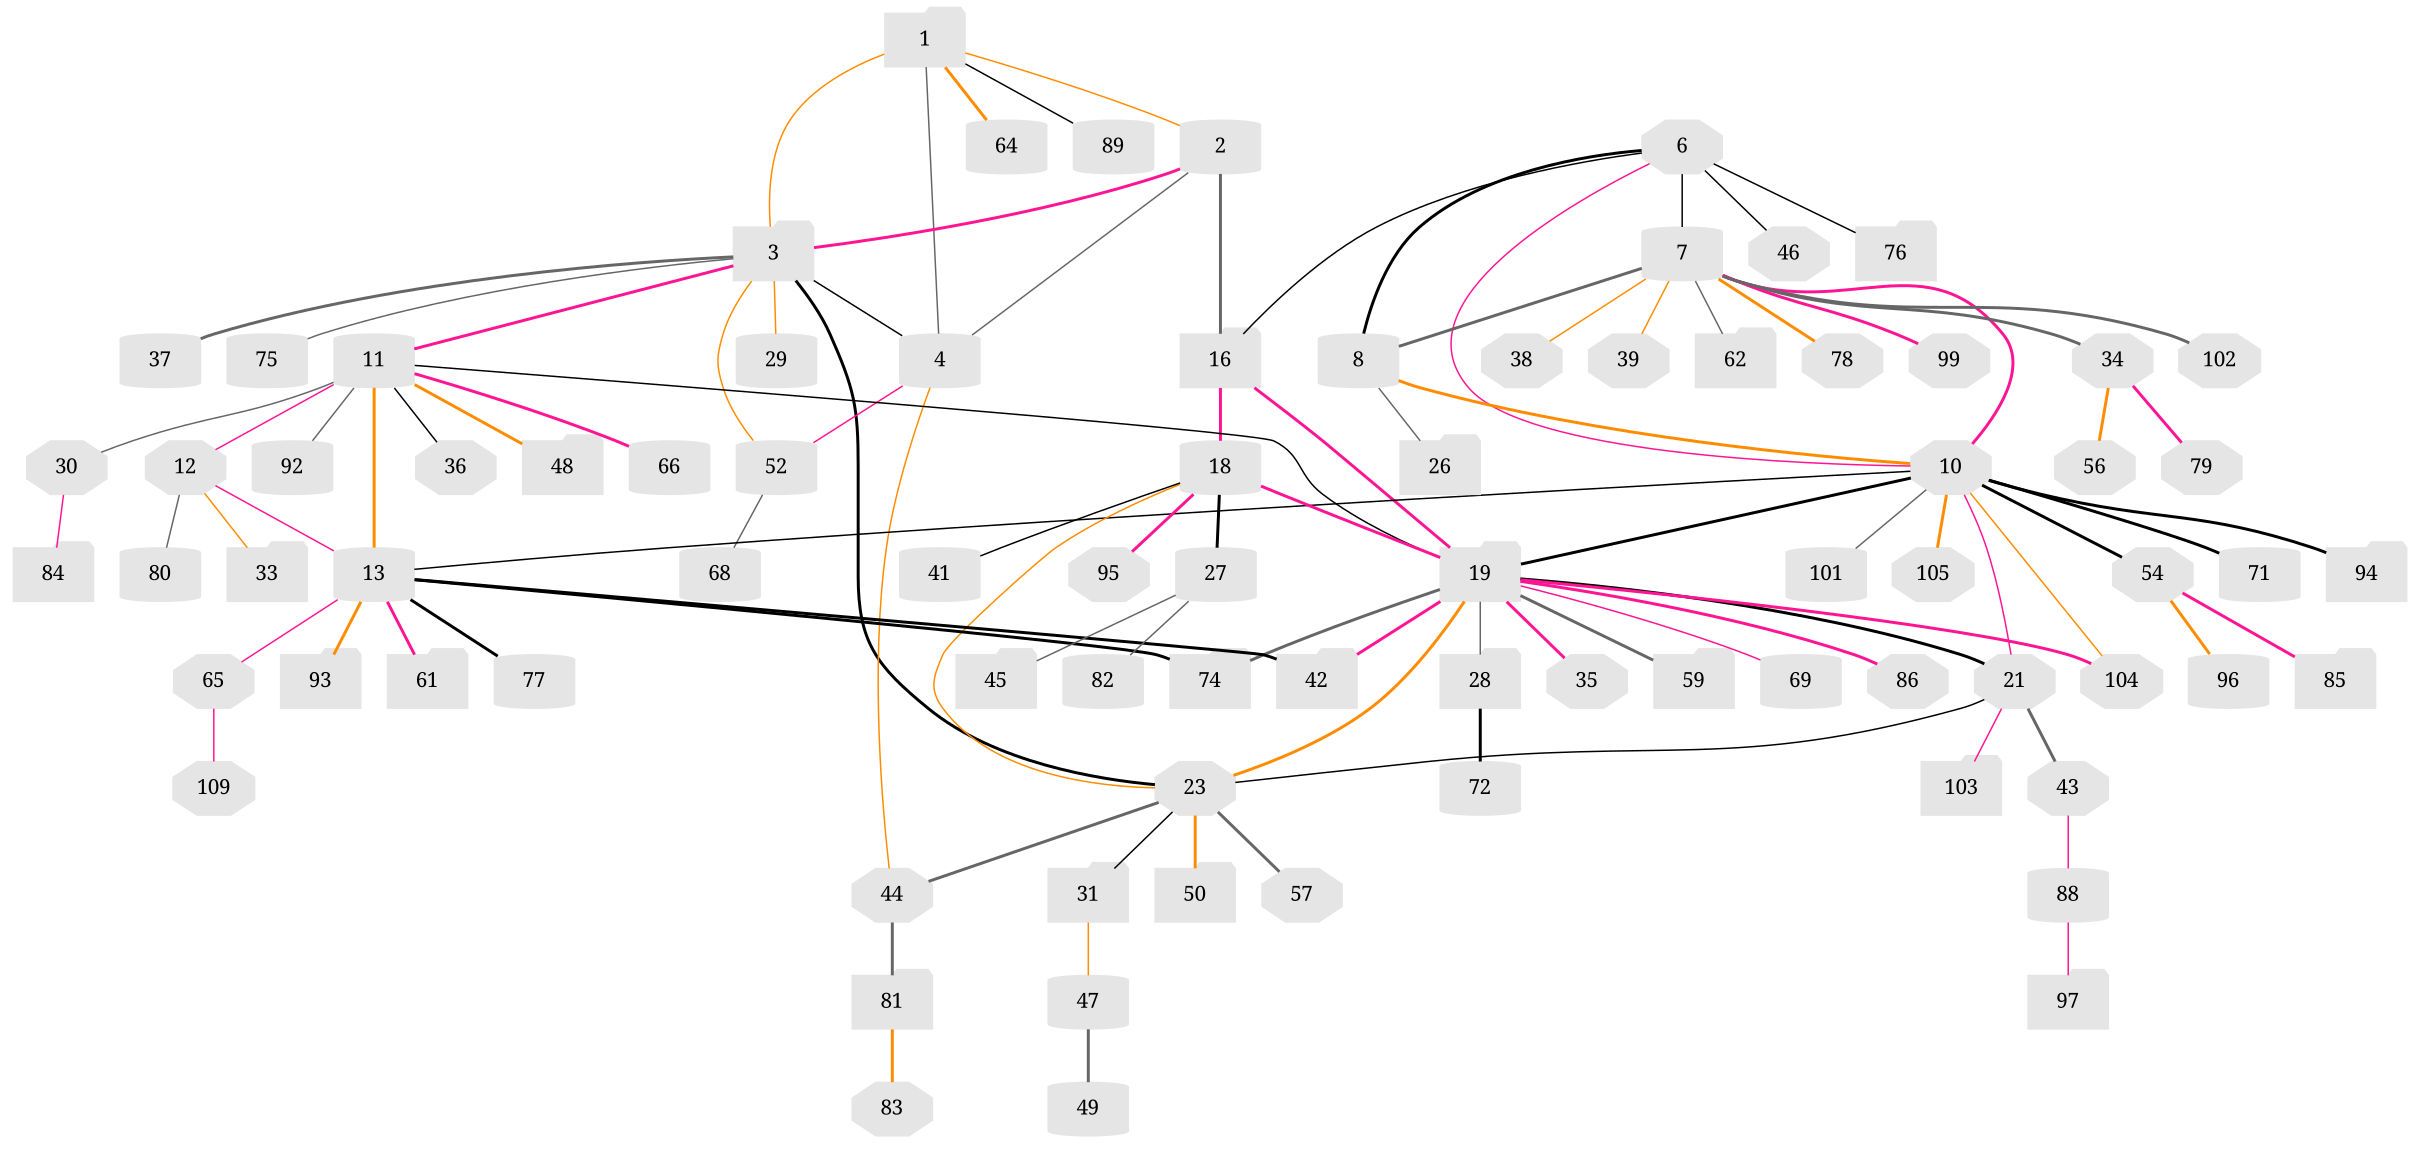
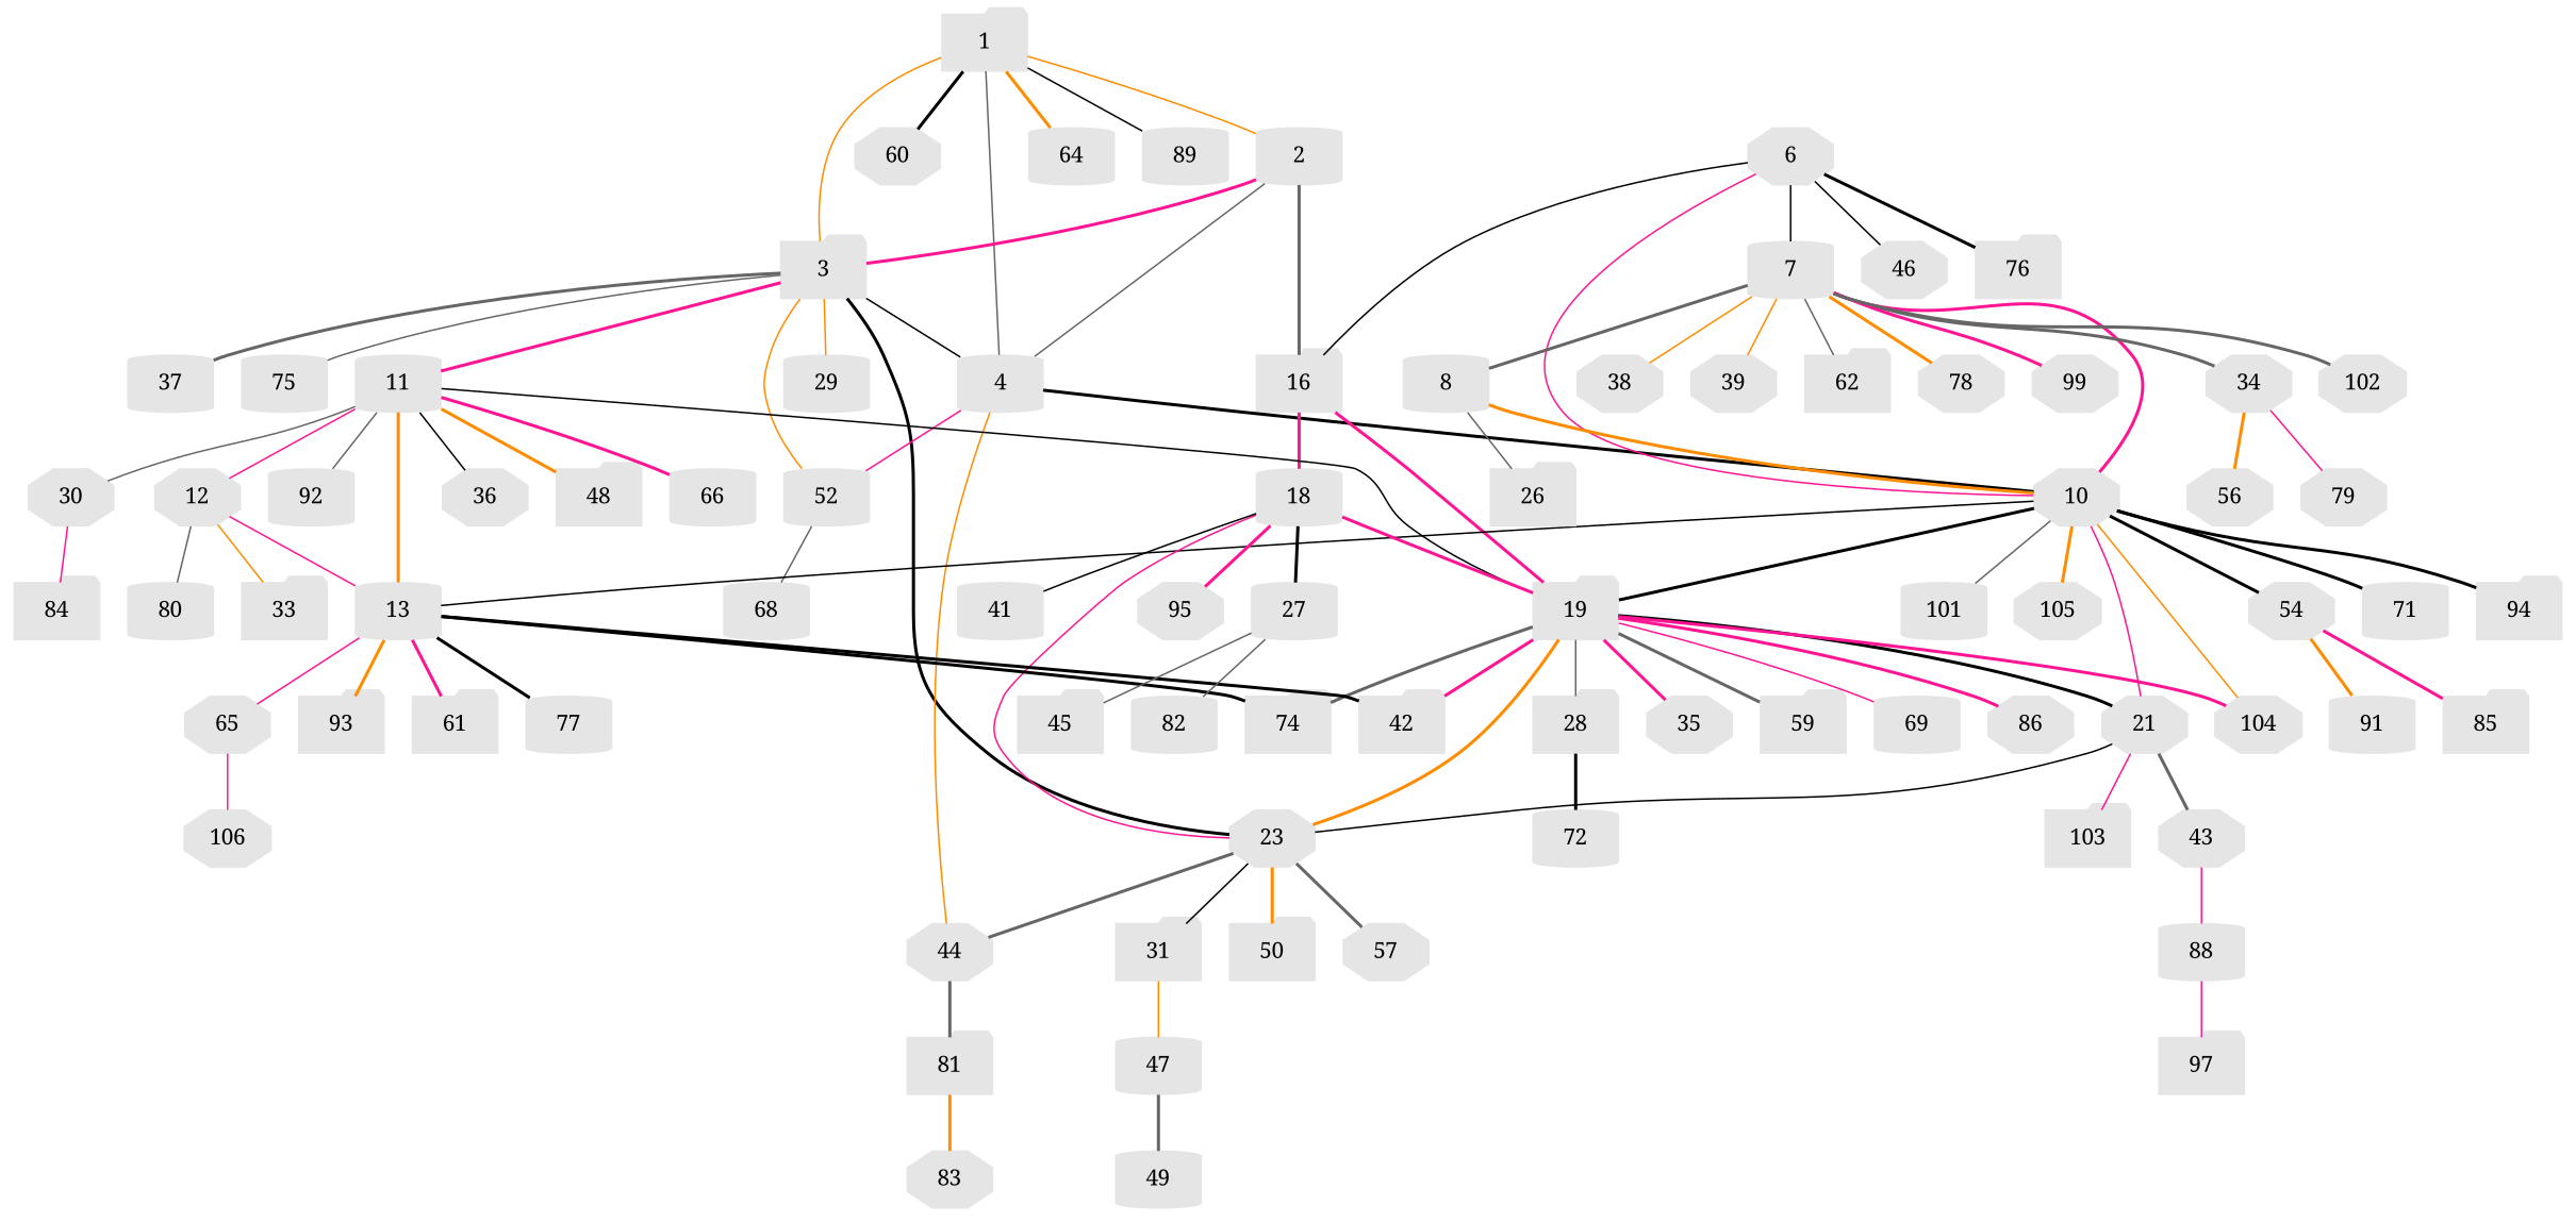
  graph {
    fontname="Noto Serif"
    node [color=gray90 fontname="Noto Serif" shape=cylinder style=filled]
    edge [color=deeppink fontname="Noto Serif" style=bold]
    1 [shape=folder super="+67"]
    2
    3 [shape=folder super="+5"]
    4
+   60 [shape=octagon]
    64
    89
    16 [shape=folder super="+17"]
    11 [super="+15"]
    23 [shape=octagon super="+53"]
    29 [super="+93"]
    37 [super="+70"]
    52
    75
    10 [shape=octagon super="+22"]
    44 [shape=octagon super="+51"]
    19 [shape=folder super="+24"]
    18 [super="+20"]
    92 [super="+98"]
    13 [super="+14"]
    12 [shape=octagon super="+32"]
    30 [shape=octagon]
    36 [shape=octagon]
    48 [shape=folder]
    66
    31 [shape=folder]
    50 [shape=folder]
    57 [shape=octagon]
    68
    21 [shape=octagon super="+25"]
    54 [shape=octagon super="+73"]
    71
    94 [shape=folder]
    101
    105 [shape=octagon]
    104 [shape=octagon]
    81 [shape=folder]
    6 [shape=octagon super="+40"]
    7 [super="+9"]
    8 [super="+63"]
    46 [shape=octagon]
    76 [shape=folder]
    34 [shape=octagon super="+55"]
    38 [shape=octagon]
    39 [shape=octagon]
    62 [shape=folder]
    78 [shape=octagon]
    99 [shape=octagon]
    102 [shape=octagon]
    26 [shape=folder]
    56 [shape=octagon]
    79 [shape=octagon]
    42 [shape=folder]
    61 [shape=folder]
    65 [shape=octagon]
    74 [shape=folder]
    77
    n58 [label=93 shape=folder]
    28 [shape=folder]
    35 [shape=octagon super="+100"]
    59 [shape=folder]
    69
    86 [shape=octagon]
    43 [shape=octagon]
    103 [shape=folder]
    85 [shape=folder]
-   91 [label=96]
+   91
    33 [shape=folder]
    80
    84 [shape=folder]
-   106 [shape=octagon label=109]
+   106 [shape=octagon]
    27 [super="+87"]
    41
    95 [shape=octagon]
    45 [shape=folder]
    82
    72
    88
    47
    49
    97 [shape=folder]
    83 [shape=octagon super="+96"]
    1 -- 2 [color=darkorange style=solid]
    1 -- 3 [color=darkorange style=solid weight=2]
    1 -- 4 [color=gray40 style=solid]
+   1 -- 60 [color=black]
    1 -- 64 [color=darkorange]
    1 -- 89 [color=black style=solid]
    2 -- 3 [weight=2]
    2 -- 4 [color=gray40 style=solid]
    2 -- 16 [color=gray40]
    3 -- 4 [color=black style=solid weight=2]
    3 -- 11
    3 -- 23 [color=black]
    3 -- 29 [color=darkorange style=solid]
    3 -- 37 [color=gray40]
    3 -- 52 [color=darkorange style=solid]
    3 -- 75 [color=gray40 style=solid]
    4 -- 52 [style=solid]
+   4 -- 10 [color=black]
    4 -- 44 [color=darkorange style=solid]
    16 -- 19 [weight=2]
    16 -- 18 [weight=4]
    11 -- 19 [color=black style=solid]
    11 -- 92 [color=gray40 style=solid]
    11 -- 13 [color=darkorange weight=4]
    11 -- 12 [style=solid weight=2]
    11 -- 30 [color=gray40 style=solid]
    11 -- 36 [color=black style=solid]
    11 -- 48 [color=darkorange]
    11 -- 66
    23 -- 44 [color=gray40]
    23 -- 31 [color=black style=solid]
    23 -- 50 [color=darkorange]
    23 -- 57 [color=gray40]
    52 -- 68 [color=gray40 style=solid]
    10 -- 19 [color=black]
    10 -- 13 [color=black style=solid weight=2]
    10 -- 21 [style=solid weight=2]
    10 -- 54 [color=black]
    10 -- 71 [color=black]
    10 -- 94 [color=black]
    10 -- 101 [color=gray40 style=solid]
    10 -- 105 [color=darkorange]
    10 -- 104 [color=darkorange style=solid]
    44 -- 81 [color=gray40]
    19 -- 23 [color=darkorange]
    19 -- 21 [color=black weight=2]
    19 -- 104
    19 -- 42
    19 -- 74 [color=gray40]
    19 -- 28 [color=gray40 style=solid]
    19 -- 35
    19 -- 59 [color=gray40]
    19 -- 69 [style=solid]
    19 -- 86
-   18 -- 23 [color=darkorange style=solid]
+   18 -- 23 [style=solid]
    18 -- 19 [weight=2]
    18 -- 27 [color=black]
    18 -- 41 [color=black style=solid]
    18 -- 95
    13 -- 42 [color=black]
    13 -- 61
    13 -- 65 [style=solid]
    13 -- 74 [color=black]
    13 -- 77 [color=black]
    13 -- n58 [color=darkorange]
    12 -- 13 [style=solid weight=2]
    12 -- 33 [color=darkorange style=solid]
    12 -- 80 [color=gray40 style=solid]
    30 -- 84 [style=solid]
    31 -- 47 [color=darkorange style=solid]
    21 -- 23 [color=black style=solid weight=2]
    21 -- 43 [color=gray40]
    21 -- 103 [style=solid]
    54 -- 85
    54 -- 91 [color=darkorange]
    81 -- 83 [color=darkorange]
    6 -- 16 [color=black style=solid]
    6 -- 10 [style=solid]
    6 -- 7 [color=black style=solid weight=2]
-   6 -- 8 [color=black]
    6 -- 46 [color=black style=solid]
-   6 -- 76 [color=black style=solid]
+   6 -- 76 [color=black]
    7 -- 10 [weight=2]
    7 -- 8 [color=gray40 weight=2]
    7 -- 34 [color=gray40]
    7 -- 38 [color=darkorange style=solid]
    7 -- 39 [color=darkorange style=solid]
    7 -- 62 [color=gray40 style=solid]
    7 -- 78 [color=darkorange]
    7 -- 99
    7 -- 102 [color=gray40]
    8 -- 10 [color=darkorange]
    8 -- 26 [color=gray40 style=solid]
    34 -- 56 [color=darkorange]
-   34 -- 79
+   34 -- 79 [style=solid]
    65 -- 106 [style=solid]
    28 -- 72 [color=black]
    43 -- 88 [style=solid]
    27 -- 45 [color=gray40 style=solid]
    27 -- 82 [color=gray40 style=solid]
    88 -- 97 [style=solid]
    47 -- 49 [color=gray40]
  }
